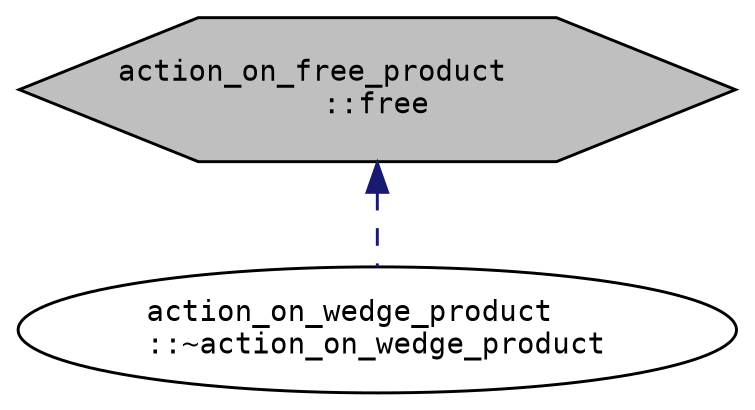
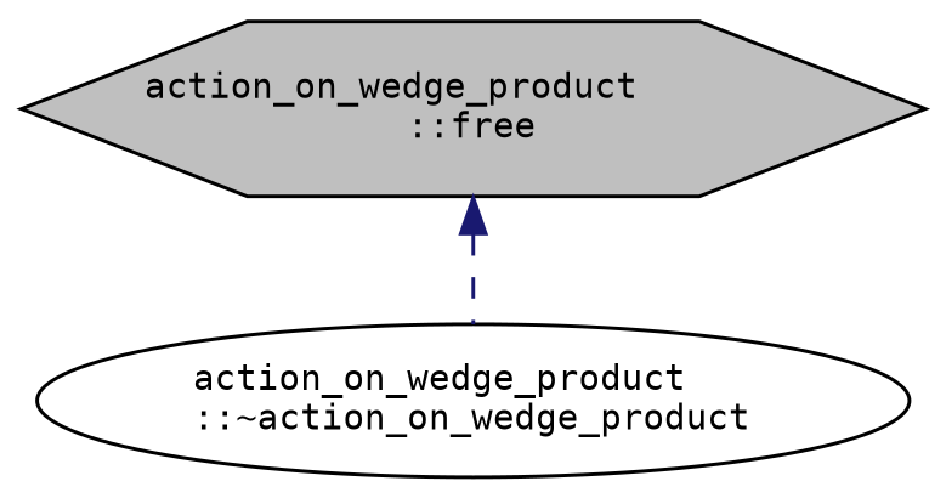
  digraph {
    rankdir=TB
    fontname="DejaVu Sans Mono"
    node [color=black fontname="DejaVu Sans Mono" fontsize=10 style=filled]
-   n1 [fillcolor=grey75 fontcolor=black height=0.2 label="action_on_free_product\l::free" shape=hexagon width=0.4]
+   n1 [fillcolor=grey75 fontcolor=black height=0.2 label="action_on_wedge_product\l::free" shape=hexagon width=0.4]
    n2 [fillcolor=white height=0.2 label="action_on_wedge_product\l::~action_on_wedge_product" shape=ellipse width=0.4]
    n1 -> n2 [color=midnightblue dir=back fontname="DejaVu Sans Mono" fontsize=10 labelfontname=Helvetica labelfontsize=10 style=dashed]
  }
